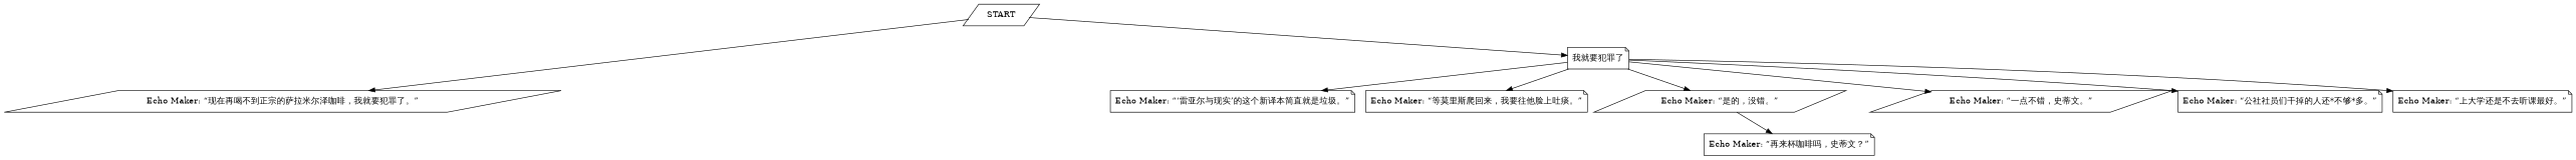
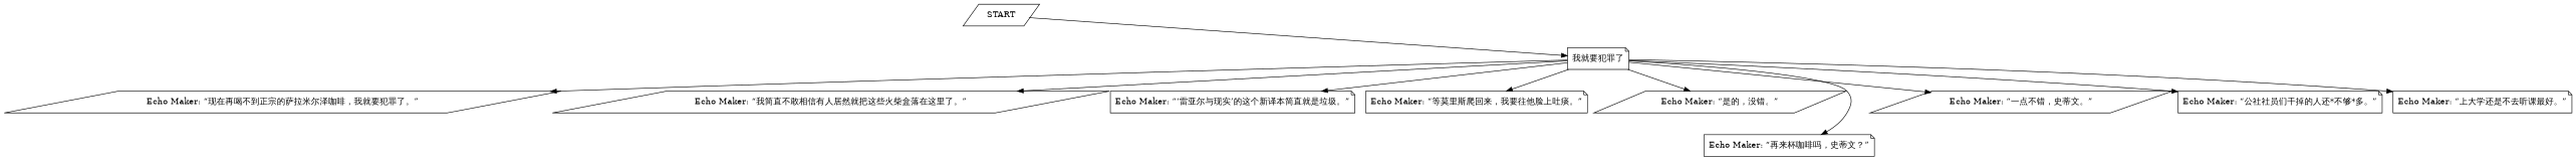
  digraph {
    node [shape=note]
    n1 [label=START shape=parallelogram]
    n2 [label="我就要犯罪了"]
    n3 [label="Echo Maker: “现在再喝不到正宗的萨拉米尔泽咖啡，我就要犯罪了。”" shape=parallelogram]
+   n4 [label="Echo Maker: “我简直不敢相信有人居然就把这些火柴盒落在这里了。”" shape=parallelogram]
    n5 [label="Echo Maker: “‘雷亚尔与现实’的这个新译本简直就是垃圾。”"]
    n6 [label="Echo Maker: “等莫里斯爬回来，我要往他脸上吐痰。”"]
    n7 [label="Echo Maker: “是的，没错。”" shape=parallelogram]
    n8 [label="Echo Maker: “再来杯咖啡吗，史蒂文？”"]
    n9 [label="Echo Maker: “一点不错，史蒂文。”" shape=parallelogram]
    n10 [label="Echo Maker: “公社社员们干掉的人还*不够*多。”"]
    n11 [label="Echo Maker: “上大学还是不去听课最好。”"]
    n1 -> n2
-   n1 -> n3
+   n2 -> n3
+   n2 -> n4
    n2 -> n5
    n2 -> n6
    n2 -> n7
-   n7 -> n8
+   n2 -> n8
    n2 -> n9
    n2 -> n10
    n2 -> n11
  }
